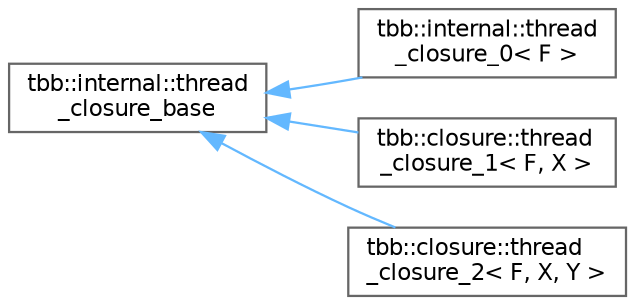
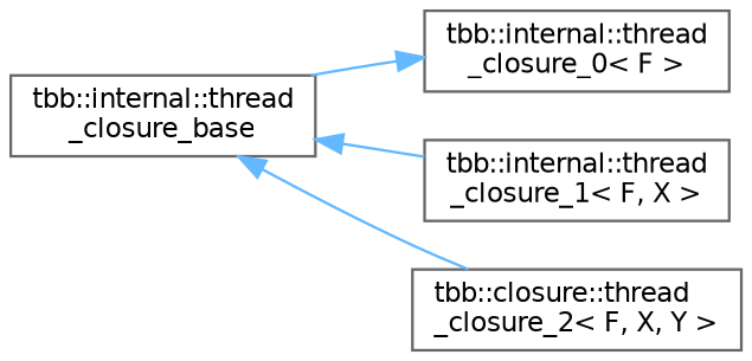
  digraph {
    rankdir=LR
    node [color=grey40 fillcolor=white fontname=Helvetica fontsize=10 shape=box style=filled]
    edge [color=steelblue1 dir=back fontname=Helvetica fontsize=10 labelfontname=Helvetica labelfontsize=10 style=solid]
    n1 [height=0.2 label="tbb::internal::thread\l_closure_base" width=0.4]
    n2 [height=0.2 label="tbb::internal::thread\l_closure_0\< F \>" width=0.4]
-   n3 [height=0.2 label="tbb::closure::thread\l_closure_1\< F, X \>" width=0.4]
+   n3 [height=0.2 label="tbb::internal::thread\l_closure_1\< F, X \>" width=0.4]
    n4 [height=0.2 label="tbb::closure::thread\l_closure_2\< F, X, Y \>" width=0.4]
-   n1 -> n2
+   n2 -> n1
    n1 -> n3
    n1 -> n4
  }
